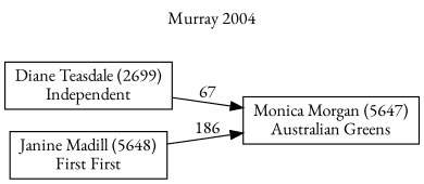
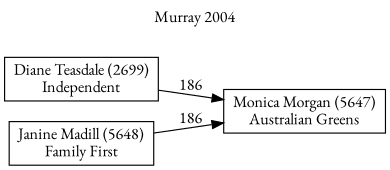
  digraph {
    fontname="EB Garamond"
    label="Murray 2004"
    labelloc=t
    mclimit=10
    rankdir=LR
    node [fontname="EB Garamond" shape=box]
    edge [fontname="EB Garamond"]
    n1 [label="Diane Teasdale (2699)\nIndependent"]
    n2 [label="Monica Morgan (5647)\nAustralian Greens"]
-   n3 [label="Janine Madill (5648)\nFirst First"]
-   n1 -> n2 [label=67]
+   n3 [label="Janine Madill (5648)\nFamily First"]
+   n1 -> n2 [label=186]
    n3 -> n2 [label=186]
  }
